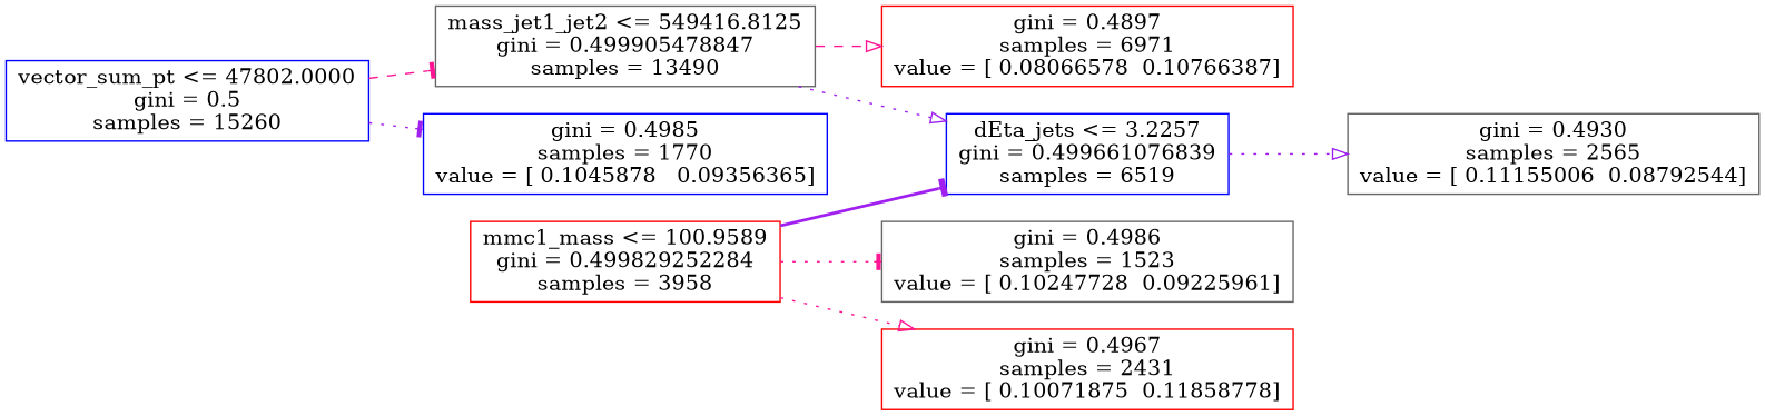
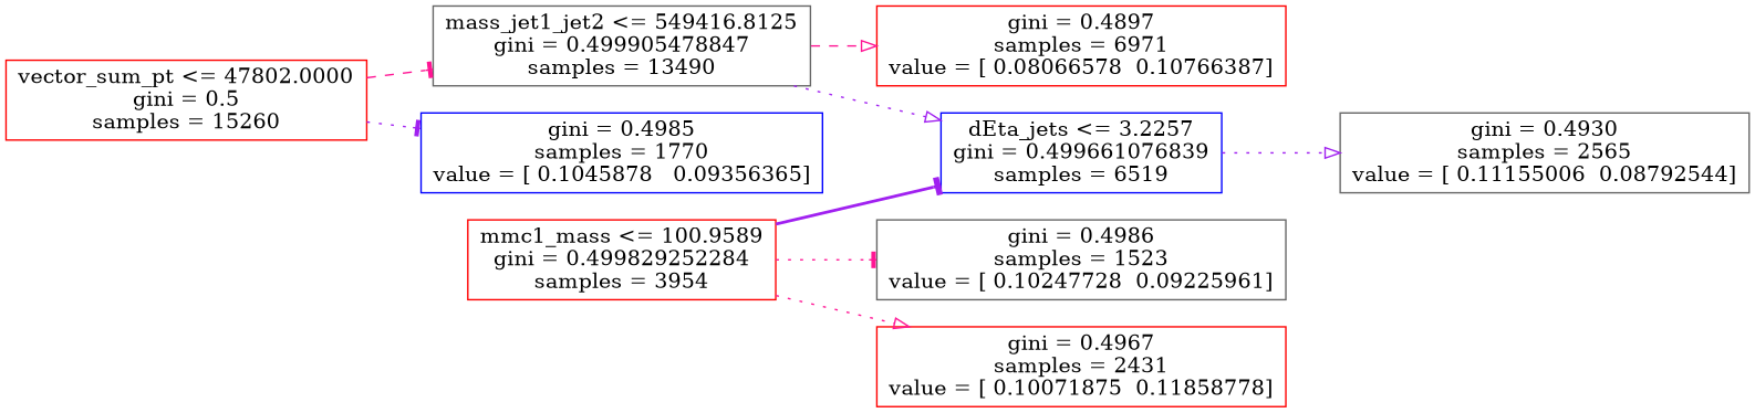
  digraph {
    rankdir=LR
    node [color=red shape=box]
    edge [arrowhead=tee color=deeppink style=dotted]
-   n1 [color=blue label="vector_sum_pt <= 47802.0000\ngini = 0.5\nsamples = 15260"]
+   n1 [label="vector_sum_pt <= 47802.0000\ngini = 0.5\nsamples = 15260"]
    n2 [color=gray40 label="mass_jet1_jet2 <= 549416.8125\ngini = 0.499905478847\nsamples = 13490"]
    n3 [color=blue label="gini = 0.4985\nsamples = 1770\nvalue = [ 0.1045878   0.09356365]"]
    n4 [color=blue label="dEta_jets <= 3.2257\ngini = 0.499661076839\nsamples = 6519"]
    n5 [label="gini = 0.4897\nsamples = 6971\nvalue = [ 0.08066578  0.10766387]"]
    n6 [color=gray40 label="gini = 0.4930\nsamples = 2565\nvalue = [ 0.11155006  0.08792544]"]
-   n7 [label="mmc1_mass <= 100.9589\ngini = 0.499829252284\nsamples = 3958"]
+   n7 [label="mmc1_mass <= 100.9589\ngini = 0.499829252284\nsamples = 3954"]
    n8 [color=gray40 label="gini = 0.4986\nsamples = 1523\nvalue = [ 0.10247728  0.09225961]"]
    n9 [label="gini = 0.4967\nsamples = 2431\nvalue = [ 0.10071875  0.11858778]"]
    n1 -> n2 [style=dashed]
    n1 -> n3 [color=purple]
    n2 -> n4 [arrowhead=onormal color=purple]
    n2 -> n5 [arrowhead=onormal style=dashed]
    n4 -> n6 [arrowhead=onormal color=purple]
    n7 -> n4 [color=purple style=bold]
    n7 -> n8
    n7 -> n9 [arrowhead=onormal]
  }
